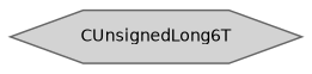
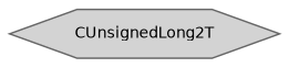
  digraph {
    rankdir=LR
-   n1 [color=grey40 fillcolor=lightgrey fontname=Helvetica fontsize=10 height=0.2 label=CUnsignedLong6T shape=hexagon style=filled width=0.4]
+   n1 [color=grey40 fillcolor=lightgrey fontname=Helvetica fontsize=10 height=0.2 label=CUnsignedLong2T shape=hexagon style=filled width=0.4]
  }
